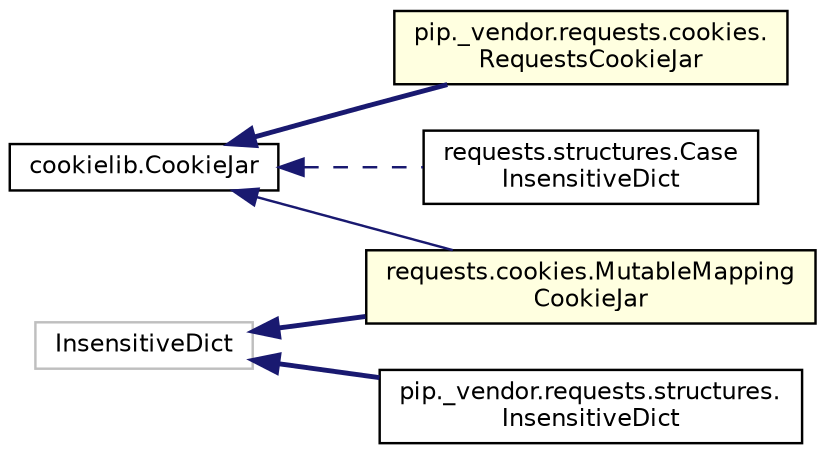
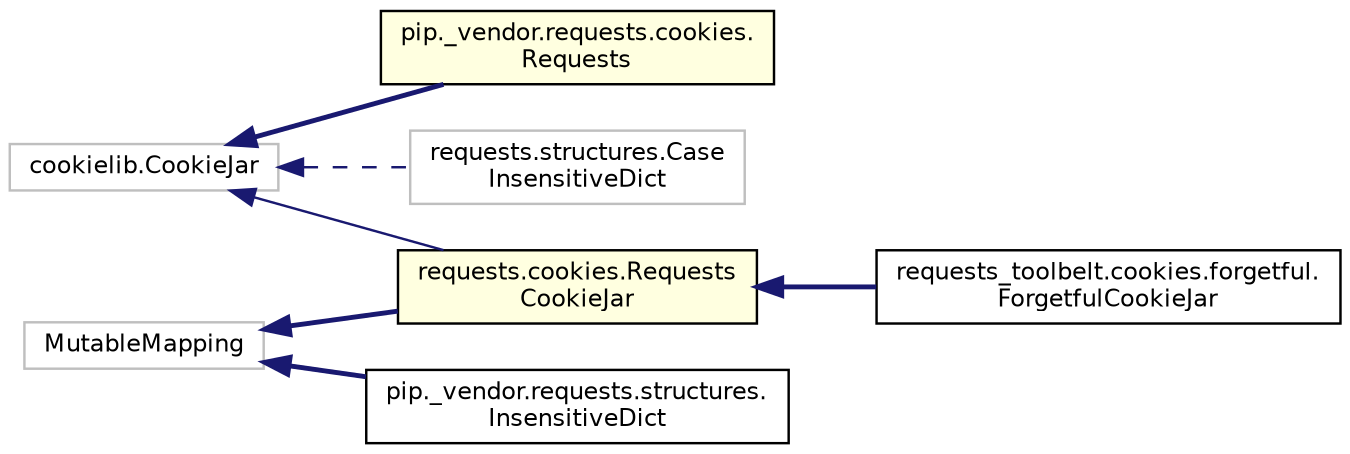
  digraph {
    rankdir=LR
    node [color=black fillcolor=white fontname=Helvetica fontsize=10 shape=record style=filled]
    edge [color=midnightblue dir=back fontname=Helvetica fontsize=10 labelfontname=Helvetica labelfontsize=10 style=bold]
-   n1 [height=0.2 label="cookielib.CookieJar" width=0.4]
-   n2 [fillcolor=lightyellow height=0.2 label="pip._vendor.requests.cookies.\lRequestsCookieJar" width=0.4]
-   n3 [fillcolor=lightyellow height=0.2 label="requests.cookies.MutableMapping\lCookieJar" width=0.4]
-   n4 [height=0.2 label="requests.structures.Case\lInsensitiveDict" width=0.4]
-   n6 [color=grey75 height=0.2 label=InsensitiveDict width=0.4]
+   n1 [color=grey75 height=0.2 label="cookielib.CookieJar" width=0.4]
+   n2 [fillcolor=lightyellow height=0.2 label="pip._vendor.requests.cookies.\lRequests" width=0.4]
+   n3 [fillcolor=lightyellow height=0.2 label="requests.cookies.Requests\lCookieJar" width=0.4]
+   n4 [color=grey75 height=0.2 label="requests.structures.Case\lInsensitiveDict" width=0.4]
+   n5 [height=0.2 label="requests_toolbelt.cookies.forgetful.\lForgetfulCookieJar" width=0.4]
+   n6 [color=grey75 height=0.2 label=MutableMapping width=0.4]
    n7 [height=0.2 label="pip._vendor.requests.structures.\lInsensitiveDict" width=0.4]
    n1 -> n2
    n1 -> n3 [style=solid]
    n1 -> n4 [style=dashed]
+   n3 -> n5
    n6 -> n3
    n6 -> n7
  }
